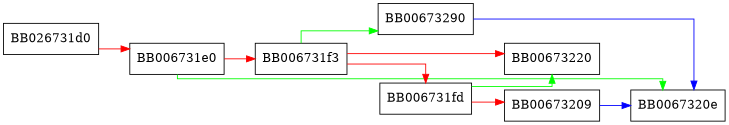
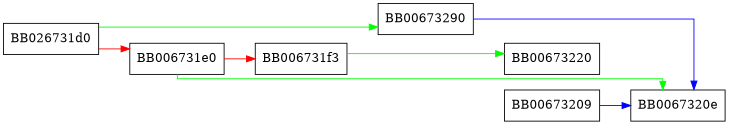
  digraph {
    rankdir=LR
    splines=ortho
    node [shape=box]
    edge [color=green]
    n1 [label=BB026731d0]
    n2 [label=BB00673290]
    BB006731e0
    BB0067320e
    BB006731f3
    BB00673220
-   BB006731fd
    BB00673209
-   BB006731f3 -> n2
+   n1 -> n2
    n1 -> BB006731e0 [color=red]
    n2 -> BB0067320e [color=blue]
    BB006731e0 -> BB0067320e
    BB006731e0 -> BB006731f3 [color=red]
-   BB006731f3 -> BB00673220 [color=red]
-   BB006731f3 -> BB006731fd [color=red]
-   BB006731fd -> BB00673220
-   BB006731fd -> BB00673209 [color=red]
+   BB006731f3 -> BB00673220
    BB00673209 -> BB0067320e [color=blue]
  }
